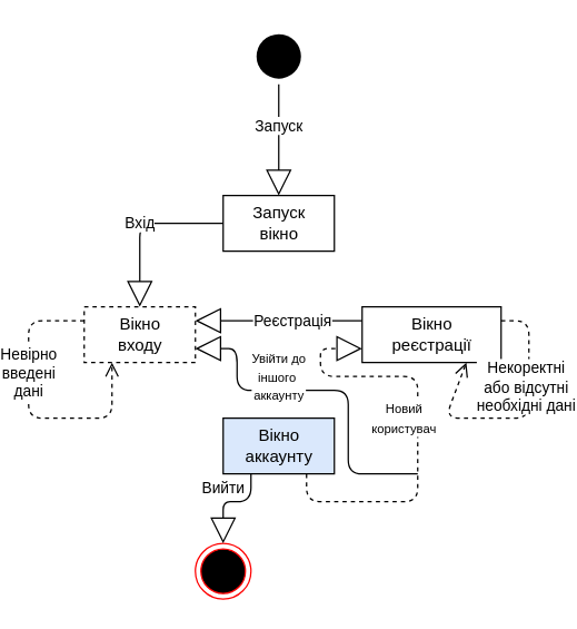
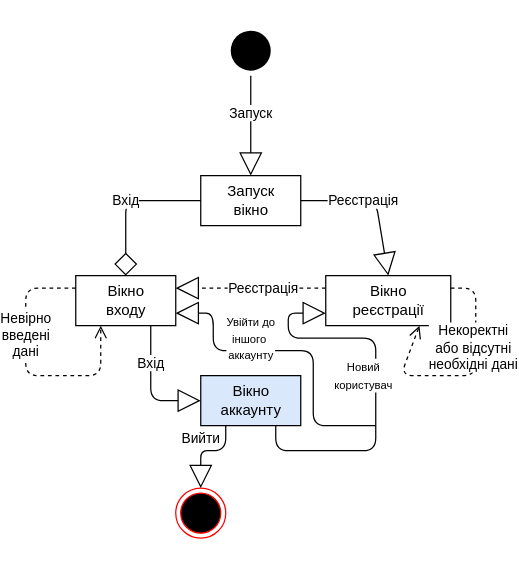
  <mxCell id="0" />
  <mxCell id="1" parent="0" />
  <mxCell id="2" value="" style="ellipse;html=1;shape=endState;fillColor=#000000;strokeColor=none;" vertex="1" parent="1"><mxGeometry x="180" y="20" width="40" height="40" as="geometry" /></mxCell>
  <mxCell id="3" value="Запуск" style="endArrow=block;endSize=16;endFill=0;html=1;exitX=0.5;exitY=1;exitDx=0;exitDy=0;" edge="1" parent="1" source="2"><mxGeometry x="-0.25" width="160" relative="1" as="geometry"><mxPoint x="190" y="70" as="sourcePoint" /><mxPoint x="200" y="140" as="targetPoint" /><mxPoint as="offset" /></mxGeometry></mxCell>
  <mxCell id="4" value="Запуск&lt;br&gt;вікно" style="html=1;" vertex="1" parent="1"><mxGeometry x="160" y="140" width="80" height="40" as="geometry" /></mxCell>
  <mxCell id="5" value="Вікно&lt;br&gt;реєстрації" style="html=1;" vertex="1" parent="1"><mxGeometry x="260" y="220" width="100" height="40" as="geometry" /></mxCell>
- <mxCell id="6" value="Вікно&lt;br&gt;входу" style="html=1;dashed=1;" vertex="1" parent="1"><mxGeometry x="60" y="220" width="80" height="40" as="geometry" /></mxCell>
- <mxCell id="7" value="Вхід" style="endArrow=block;endSize=16;endFill=0;html=1;exitX=0;exitY=0.5;exitDx=0;exitDy=0;entryX=0.5;entryY=0;entryDx=0;entryDy=0;" edge="1" parent="1" source="4" target="6"><mxGeometry width="160" relative="1" as="geometry"><mxPoint x="90" y="100" as="sourcePoint" /><mxPoint x="90" y="180" as="targetPoint" /><mxPoint as="offset" /><Array as="points"><mxPoint x="100" y="160" /></Array></mxGeometry></mxCell>
+ <mxCell id="6" value="Вікно&lt;br&gt;входу" style="html=1;" vertex="1" parent="1"><mxGeometry x="60" y="220" width="80" height="40" as="geometry" /></mxCell>
+ <mxCell id="7" value="Вхід" style="endArrow=diamond;endSize=16;endFill=0;html=1;exitX=0;exitY=0.5;exitDx=0;exitDy=0;entryX=0.5;entryY=0;entryDx=0;entryDy=0;" edge="1" parent="1" source="4" target="6"><mxGeometry width="160" relative="1" as="geometry"><mxPoint x="90" y="100" as="sourcePoint" /><mxPoint x="90" y="180" as="targetPoint" /><mxPoint as="offset" /><Array as="points"><mxPoint x="100" y="160" /></Array></mxGeometry></mxCell>
+ <mxCell id="8" value="Реєстрація" style="endArrow=block;endSize=16;endFill=0;html=1;exitX=1;exitY=0.5;exitDx=0;exitDy=0;entryX=0.5;entryY=0;entryDx=0;entryDy=0;" edge="1" parent="1" source="4" target="5"><mxGeometry x="-0.167" width="160" relative="1" as="geometry"><mxPoint x="170" y="170" as="sourcePoint" /><mxPoint x="110" y="230" as="targetPoint" /><mxPoint as="offset" /><Array as="points"><mxPoint x="300" y="160" /></Array></mxGeometry></mxCell>
  <mxCell id="9" value="Невірно&lt;br&gt;введені&lt;br&gt;дані" style="html=1;verticalAlign=bottom;endArrow=open;dashed=1;endSize=8;exitX=0;exitY=0.25;exitDx=0;exitDy=0;entryX=0.25;entryY=1;entryDx=0;entryDy=0;" edge="1" parent="1" source="6" target="6"><mxGeometry x="-0.048" relative="1" as="geometry"><mxPoint x="40" y="240" as="sourcePoint" /><mxPoint x="70" y="310" as="targetPoint" /><Array as="points"><mxPoint y="230" x="20" /><mxPoint y="270" x="20" /><mxPoint y="300" x="20" /><mxPoint x="80" y="300" /></Array><mxPoint as="offset" /></mxGeometry></mxCell>
  <mxCell id="10" value="Вікно&lt;br&gt;аккаунту" style="html=1;fillColor=#dae8fc;" vertex="1" parent="1"><mxGeometry x="160" y="300" width="80" height="40" as="geometry" /></mxCell>
+ <mxCell id="11" value="Вхід" style="endArrow=block;endSize=16;endFill=0;html=1;exitX=0.75;exitY=1;exitDx=0;exitDy=0;entryX=0;entryY=0.5;entryDx=0;entryDy=0;" edge="1" parent="1" source="6" target="10"><mxGeometry x="-0.4" width="160" relative="1" as="geometry"><mxPoint x="150" y="300" as="sourcePoint" /><mxPoint x="90" y="360" as="targetPoint" /><mxPoint as="offset" /><Array as="points"><mxPoint x="120" y="320" /></Array></mxGeometry></mxCell>
  <mxCell id="12" value="Некоректні&lt;br&gt;або відсутні&lt;br&gt;необхідні дані" style="html=1;verticalAlign=bottom;endArrow=open;dashed=1;endSize=8;exitX=1;exitY=0.25;exitDx=0;exitDy=0;entryX=0.75;entryY=1;entryDx=0;entryDy=0;" edge="1" parent="1" source="5" target="5"><mxGeometry x="-0.048" relative="1" as="geometry"><mxPoint x="433" y="240" as="sourcePoint" /><mxPoint x="350" y="300" as="targetPoint" /><Array as="points"><mxPoint x="380" y="230" /><mxPoint x="380" y="300" /><mxPoint x="320" y="300" /></Array><mxPoint as="offset" /></mxGeometry></mxCell>
- <mxCell id="13" value="Реєстрація" style="endArrow=block;endSize=16;endFill=0;html=1;exitX=0;exitY=0.25;exitDx=0;exitDy=0;entryX=1;entryY=0.25;entryDx=0;entryDy=0;" edge="1" parent="1" source="5" target="6"><mxGeometry x="-0.167" width="160" relative="1" as="geometry"><mxPoint x="160" y="210" as="sourcePoint" /><mxPoint x="220" y="270" as="targetPoint" /><mxPoint as="offset" /><Array as="points" /></mxGeometry></mxCell>
+ <mxCell id="13" value="Реєстрація" style="endArrow=block;endSize=16;endFill=0;html=1;exitX=0;exitY=0.25;exitDx=0;exitDy=0;entryX=1;entryY=0.25;entryDx=0;entryDy=0;dashed=1;" edge="1" parent="1" source="5" target="6"><mxGeometry x="-0.167" width="160" relative="1" as="geometry"><mxPoint x="160" y="210" as="sourcePoint" /><mxPoint x="220" y="270" as="targetPoint" /><mxPoint as="offset" /><Array as="points" /></mxGeometry></mxCell>
  <mxCell id="14" value="" style="ellipse;html=1;shape=endState;fillColor=#000000;strokeColor=#ff0000;" vertex="1" parent="1"><mxGeometry x="140" y="390" width="40" height="40" as="geometry" /></mxCell>
  <mxCell id="15" value="Вийти" style="endArrow=block;endSize=16;endFill=0;html=1;exitX=0.25;exitY=1;exitDx=0;exitDy=0;entryX=0.5;entryY=0;entryDx=0;entryDy=0;" edge="1" parent="1" source="10" target="14"><mxGeometry x="0.143" y="-10" width="160" relative="1" as="geometry"><mxPoint x="190" y="390" as="sourcePoint" /><mxPoint x="250" y="450" as="targetPoint" /><mxPoint x="10" y="-10" as="offset" /><Array as="points"><mxPoint x="180" y="360" /><mxPoint x="160" y="360" /></Array></mxGeometry></mxCell>
- <mxCell id="16" value="&lt;font style=&quot;font-size: 9px&quot;&gt;Новий&lt;br&gt;користувач&lt;/font&gt;" style="endArrow=block;endSize=16;endFill=0;html=1;entryX=0;entryY=0.75;entryDx=0;entryDy=0;exitX=0.75;exitY=1;exitDx=0;exitDy=0;dashed=1;" edge="1" parent="1" source="10" target="5"><mxGeometry x="0.032" y="10" width="160" relative="1" as="geometry"><mxPoint x="220" y="360" as="sourcePoint" /><mxPoint x="330" y="380" as="targetPoint" /><mxPoint as="offset" /><Array as="points"><mxPoint x="220" y="360" /><mxPoint x="300" y="360" /><mxPoint x="300" y="270" /><mxPoint x="270" y="270" /><mxPoint x="230" y="270" /><mxPoint x="230" y="250" /></Array></mxGeometry></mxCell>
+ <mxCell id="16" value="&lt;font style=&quot;font-size: 9px&quot;&gt;Новий&lt;br&gt;користувач&lt;/font&gt;" style="endArrow=block;endSize=16;endFill=0;html=1;entryX=0;entryY=0.75;entryDx=0;entryDy=0;exitX=0.75;exitY=1;exitDx=0;exitDy=0;" edge="1" parent="1" source="10" target="5"><mxGeometry x="0.032" y="10" width="160" relative="1" as="geometry"><mxPoint x="220" y="360" as="sourcePoint" /><mxPoint x="330" y="380" as="targetPoint" /><mxPoint as="offset" /><Array as="points"><mxPoint x="220" y="360" /><mxPoint x="300" y="360" /><mxPoint x="300" y="270" /><mxPoint x="270" y="270" /><mxPoint x="230" y="270" /><mxPoint x="230" y="250" /></Array></mxGeometry></mxCell>
  <mxCell id="17" value="&lt;font style=&quot;font-size: 9px&quot;&gt;Увійти до&lt;br&gt;іншого&amp;nbsp;&lt;br&gt;аккаунту&lt;/font&gt;" style="endArrow=block;endSize=16;endFill=0;html=1;entryX=1;entryY=0.75;entryDx=0;entryDy=0;" edge="1" parent="1" target="6"><mxGeometry x="0.28" y="-10" width="160" relative="1" as="geometry"><mxPoint x="300" y="340" as="sourcePoint" /><mxPoint x="150" y="280" as="targetPoint" /><mxPoint as="offset" /><Array as="points"><mxPoint x="250" y="340" /><mxPoint x="250" y="280" /><mxPoint x="170" y="280" /><mxPoint x="170" y="250" /></Array></mxGeometry></mxCell>
